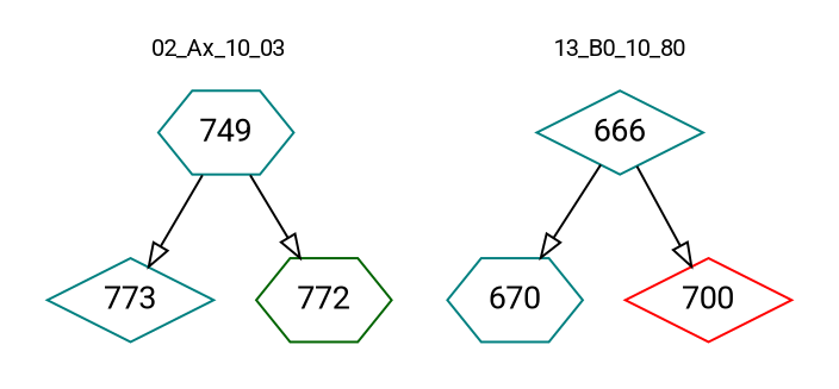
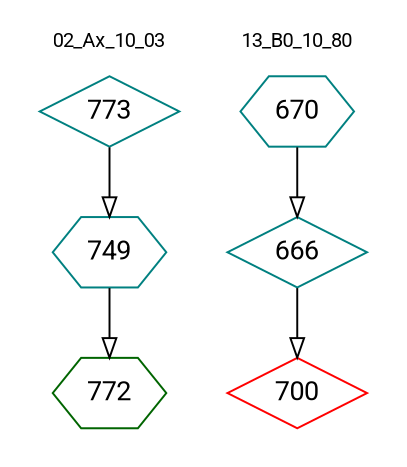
  digraph {
    fontname=Roboto
    node [color=teal fontname=Roboto shape=hexagon]
    edge [arrowhead=onormal color=black fontname=Roboto]
    n1 [label=749]
    n2 [label=773 shape=diamond]
    n3 [color=darkgreen label=772]
    n4 [label=666 shape=diamond]
    n5 [label=670]
    n6 [color=red label=700 shape=diamond]
    subgraph cluster_1 {
      color=white
      fontsize=10
      label="02_Ax_10_03"
      n1
      n2
      n3
    }
    subgraph cluster_2 {
      color=white
      fontsize=10
      label="13_B0_10_80"
      n4
      n5
      n6
    }
-   n1 -> n2
+   n2 -> n1
    n1 -> n3
-   n4 -> n5
+   n5 -> n4
    n4 -> n6
  }
